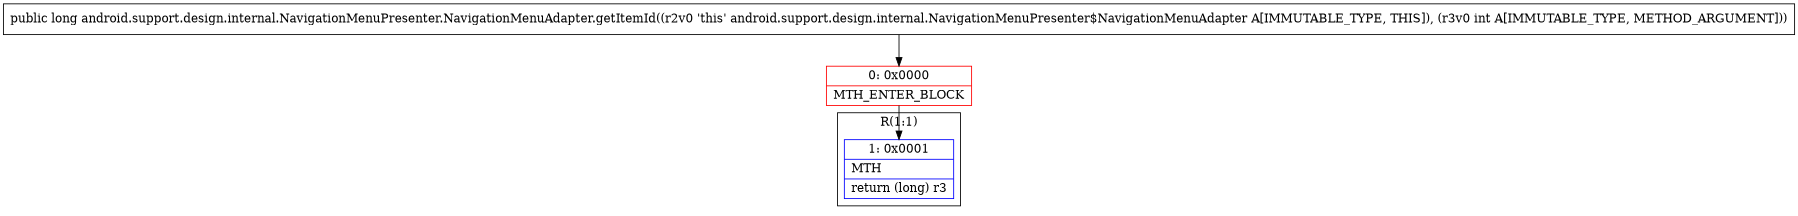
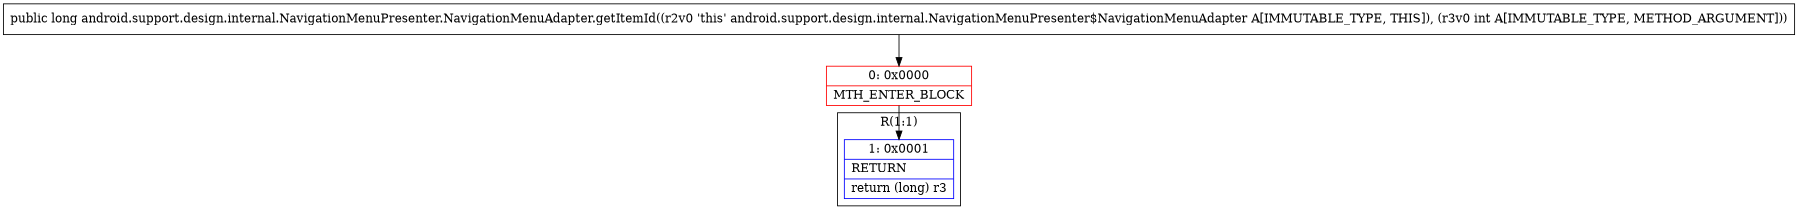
  digraph {
    node [shape=record]
-   n1 [color=blue label="{1\:\ 0x0001|MTH\l|return (long) r3\l}"]
+   n1 [color=blue label="{1\:\ 0x0001|RETURN\l|return (long) r3\l}"]
    n2 [color=red label="{0\:\ 0x0000|MTH_ENTER_BLOCK\l}"]
    n3 [label="{public long android.support.design.internal.NavigationMenuPresenter.NavigationMenuAdapter.getItemId((r2v0 'this' android.support.design.internal.NavigationMenuPresenter$NavigationMenuAdapter A[IMMUTABLE_TYPE, THIS]), (r3v0 int A[IMMUTABLE_TYPE, METHOD_ARGUMENT])) }"]
    subgraph cluster_1 {
      label="R(1:1)"
      n1
    }
    n2 -> n1
    n3 -> n2
  }
